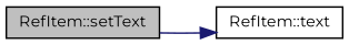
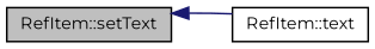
  digraph {
    rankdir=LR
    fontname=Montserrat
    node [color=black fontname=Montserrat fontsize=10 shape=record style=filled]
    n1 [fillcolor=grey75 fontcolor=black height=0.2 label="RefItem::setText" width=0.4]
    n2 [fillcolor=white height=0.2 label="RefItem::text" width=0.4]
-   n1 -> n2 [color=midnightblue fontname=Montserrat fontsize=10 labelfontname=Helvetica labelfontsize=10 style=solid]
+   n2 -> n1 [color=midnightblue fontname=Montserrat fontsize=10 labelfontname=Helvetica labelfontsize=10 style=solid]
  }
